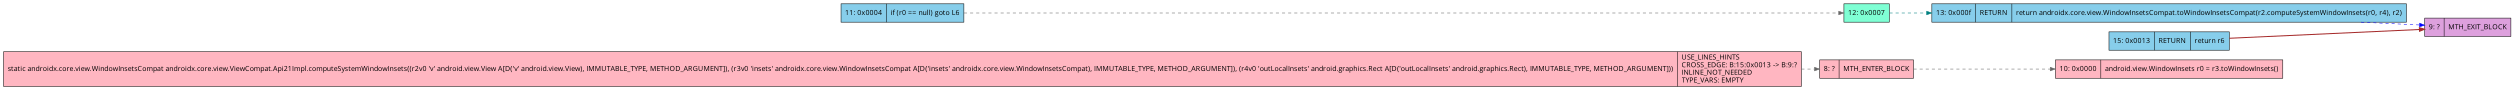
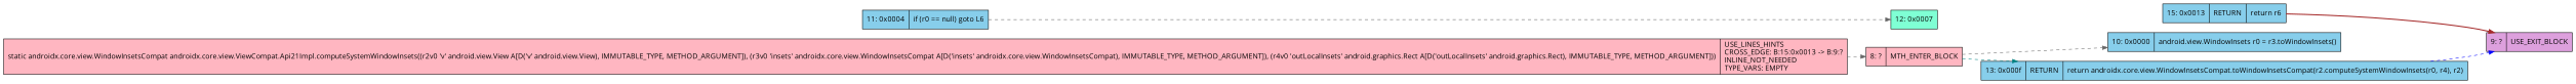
  digraph {
    fontname="Open Sans"
    rankdir=LR
    node [fillcolor=lightpink fontname="Open Sans" shape=record style=filled]
    edge [color=gray40 fontname="Open Sans" style=dashed]
    n1 [label="{8\:\ ?|MTH_ENTER_BLOCK\l}"]
-   n2 [label="{10\:\ 0x0000|android.view.WindowInsets r0 = r3.toWindowInsets()\l}"]
+   n2 [fillcolor=skyblue label="{10\:\ 0x0000|android.view.WindowInsets r0 = r3.toWindowInsets()\l}"]
    n3 [fillcolor=skyblue label="{11\:\ 0x0004|if (r0 == null) goto L6\l}"]
    n4 [fillcolor=aquamarine label="{12\:\ 0x0007}"]
    n5 [fillcolor=skyblue label="{13\:\ 0x000f|RETURN\l|return androidx.core.view.WindowInsetsCompat.toWindowInsetsCompat(r2.computeSystemWindowInsets(r0, r4), r2)\l}"]
-   n6 [fillcolor=plum label="{9\:\ ?|MTH_EXIT_BLOCK\l}"]
+   n6 [fillcolor=plum label="{9\:\ ?|USE_EXIT_BLOCK\l}"]
    n7 [fillcolor=skyblue label="{15\:\ 0x0013|RETURN\l|return r6\l}"]
    n8 [label="{static androidx.core.view.WindowInsetsCompat androidx.core.view.ViewCompat.Api21Impl.computeSystemWindowInsets((r2v0 'v' android.view.View A[D('v' android.view.View), IMMUTABLE_TYPE, METHOD_ARGUMENT]), (r3v0 'insets' androidx.core.view.WindowInsetsCompat A[D('insets' androidx.core.view.WindowInsetsCompat), IMMUTABLE_TYPE, METHOD_ARGUMENT]), (r4v0 'outLocalInsets' android.graphics.Rect A[D('outLocalInsets' android.graphics.Rect), IMMUTABLE_TYPE, METHOD_ARGUMENT]))  | USE_LINES_HINTS\lCROSS_EDGE: B:15:0x0013 \-\> B:9:?\lINLINE_NOT_NEEDED\lTYPE_VARS: EMPTY\l}"]
    n1 -> n2
    n3 -> n4
-   n4 -> n5 [color=teal]
+   n1 -> n5 [color=teal]
    n5 -> n6 [color=blue]
    n7 -> n6 [color=brown style=bold]
    n8 -> n1
  }
